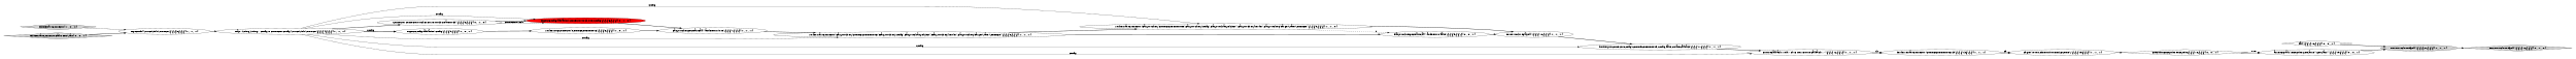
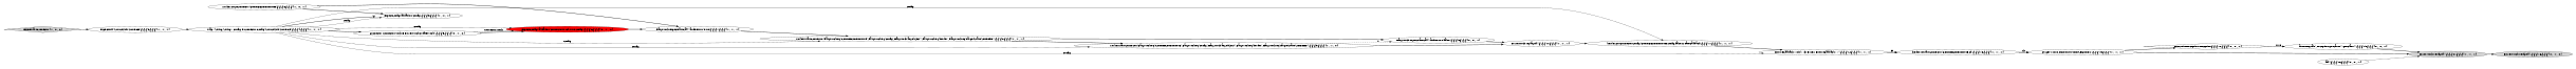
  digraph {
    rankdir=LR
    node [fillcolor=white shape=ellipse style=filled]
    edge [style=bold]
    n1 [label="EasyMock.expectLastCall().andReturn(false)@@@9@@@['0', '0', '1']"]
    n2 [label="PowerMock.replayAll()@@@10@@@['1', '1', '1']"]
    n3 [label="herder.putConnectorConfig(CONNECTOR_NAME,config,false,createCallback)@@@11@@@['1', '1', '1']"]
    n4 [label="FutureCallback<Void> cb = new FutureCallback<>()@@@12@@@['1', '1', '1']"]
    n5 [label="worker.startConnector(EasyMock.eq(CONNECTOR_NAME),EasyMock.eq(config),EasyMock.anyObject(),EasyMock.eq(herder),EasyMock.eq(TargetState.STARTED))@@@9@@@['1', '1', '0']"]
    n6 [label="expectAdd(SourceSink.SOURCE)@@@3@@@['1', '1', '1']"]
    n7 [label="Map<String,String> config = connectorConfig(SourceSink.SOURCE)@@@4@@@['1', '1', '1']"]
    n8 [label="EasyMock.expectLastCall().andReturn(true)@@@7@@@['1', '1', '1']"]
    n9 [label="worker.startConnector(EasyMock.eq(CONNECTOR_NAME),EasyMock.eq(config),EasyMock.anyObject(),EasyMock.eq(herder),EasyMock.eq(TargetState.STARTED))@@@8@@@['1', '1', '1']"]
    n10 [fillcolor=lightgray label="testRestartConnector['1', '0', '0']" shape=diamond]
-   n11 [fillcolor=lightgray label="testRestartConnectorFailureOnStart['0', '0', '1']" shape=diamond]
    n12 [label="Connector connectorMock = PowerMock.createMock()@@@5@@@['0', '1', '0']"]
    n13 [label="expectConfigValidation(config)@@@5@@@['1', '0', '1']"]
    n14 [fillcolor=red label="expectConfigValidation(connectorMock,true,config)@@@6@@@['0', '1', '0']"]
    n15 [label="worker.stopConnector(CONNECTOR_NAME)@@@6@@@['1', '0', '1']"]
    n16 [label="herder.restartConnector(CONNECTOR_NAME,cb)@@@13@@@['1', '1', '1']"]
    n17 [fillcolor=lightgray label="PowerMock.verifyAll()@@@21@@@['1', '1', '1']"]
-   n18 [fillcolor=lightgray label="PowerMock.verifyAll()@@@16@@@['0', '1', '0']" shape=diamond]
+   n18 [fillcolor=lightgray label="PowerMock.verifyAll()@@@16@@@['0', '1', '0']"]
    n19 [label="assertEquals(,exception.getCause().getClass())@@@19@@@['0', '0', '1']"]
    n20 [label="cb.get(1000L,TimeUnit.MILLISECONDS)@@@15@@@['1', '1', '1']"]
    n21 [label="ExecutionException exception@@@18@@@['0', '0', '1']" shape=diamond]
-   n22 [label="fail()@@@16@@@['0', '0', '1']" shape=diamond]
+   n22 [label="fail()@@@16@@@['0', '0', '1']"]
    n1 -> n2
    n2 -> n3
    n3 -> n4
    n4 -> n16 [label=cb style=solid]
    n4 -> n16
    n5 -> n1 [label=0 style=dashed]
    n5 -> n2
    n6 -> n7
    n7 -> n3 [label=config style=solid]
    n7 -> n4 [label=config style=solid]
    n7 -> n5 [label=config style=solid]
    n7 -> n9 [label=config style=solid]
    n7 -> n12
    n7 -> n13
    n7 -> n13 [label=config style=solid]
    n7 -> n14 [label=config style=solid]
    n8 -> n9
    n9 -> n1
    n9 -> n5
-   n10 -> n6 [style=solid]
-   n11 -> n6
+   n10 -> n6
    n12 -> n14 [label=connectorMock style=solid]
    n12 -> n14
-   n13 -> n15
+   n15 -> n13
    n14 -> n8
    n15 -> n8
    n16 -> n20 [label=cb style=solid]
    n16 -> n20
    n17 -> n18
    n19 -> n17
+   n20 -> n17
    n20 -> n21
    n21 -> n19 [label=true style=dotted]
    n21 -> n19
-   n22 -> n17
+   n22 -> n17 [style=solid]
  }
